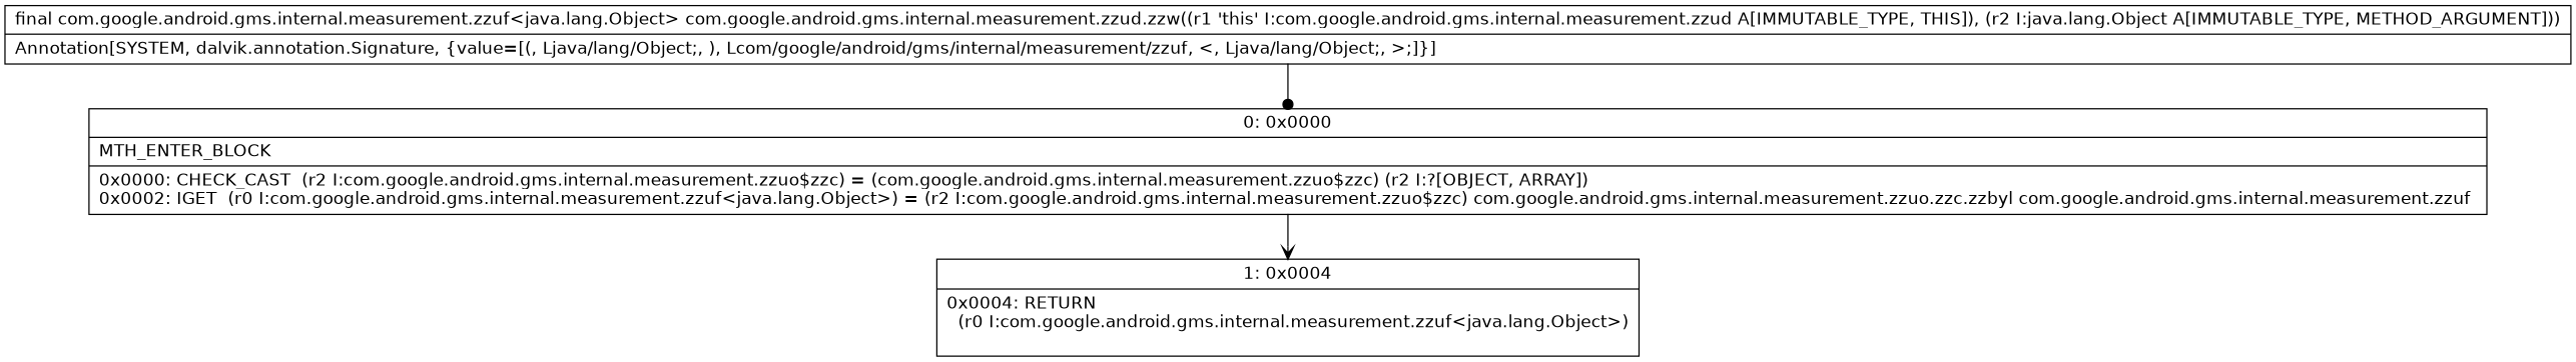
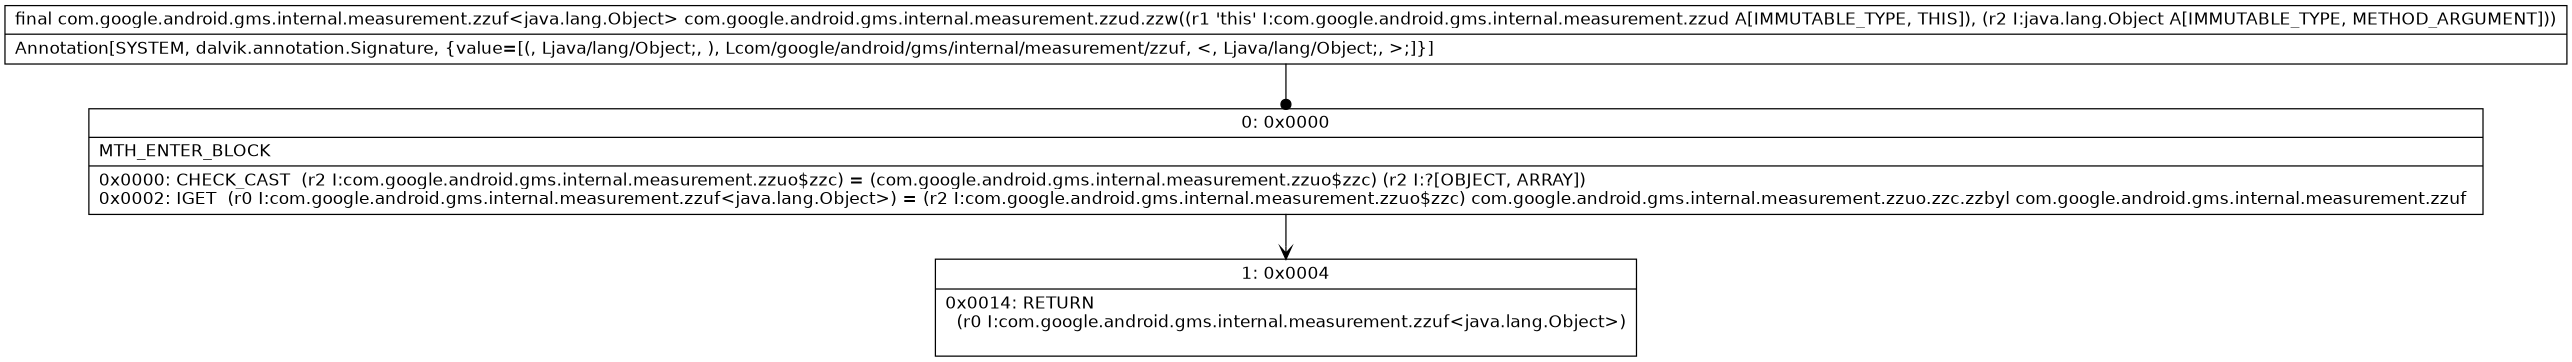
  digraph {
    fontname="DejaVu Sans"
    node [shape=record fontname="DejaVu Sans"]
    edge [fontname="DejaVu Sans"]
    n1 [label="{0\:\ 0x0000|MTH_ENTER_BLOCK\l|0x0000: CHECK_CAST  (r2 I:com.google.android.gms.internal.measurement.zzuo$zzc) = (com.google.android.gms.internal.measurement.zzuo$zzc) (r2 I:?[OBJECT, ARRAY]) \l0x0002: IGET  (r0 I:com.google.android.gms.internal.measurement.zzuf\<java.lang.Object\>) = (r2 I:com.google.android.gms.internal.measurement.zzuo$zzc) com.google.android.gms.internal.measurement.zzuo.zzc.zzbyl com.google.android.gms.internal.measurement.zzuf \l}"]
-   n2 [label="{1\:\ 0x0004|0x0004: RETURN  \l  (r0 I:com.google.android.gms.internal.measurement.zzuf\<java.lang.Object\>)\l \l}"]
+   n2 [label="{1\:\ 0x0004|0x0014: RETURN  \l  (r0 I:com.google.android.gms.internal.measurement.zzuf\<java.lang.Object\>)\l \l}"]
    n3 [label="{final com.google.android.gms.internal.measurement.zzuf\<java.lang.Object\> com.google.android.gms.internal.measurement.zzud.zzw((r1 'this' I:com.google.android.gms.internal.measurement.zzud A[IMMUTABLE_TYPE, THIS]), (r2 I:java.lang.Object A[IMMUTABLE_TYPE, METHOD_ARGUMENT]))  | Annotation[SYSTEM, dalvik.annotation.Signature, \{value=[(, Ljava\/lang\/Object;, ), Lcom\/google\/android\/gms\/internal\/measurement\/zzuf, \<, Ljava\/lang\/Object;, \>;]\}]\l}"]
    n1 -> n2 [arrowhead=vee]
    n3 -> n1 [arrowhead=dot]
  }
